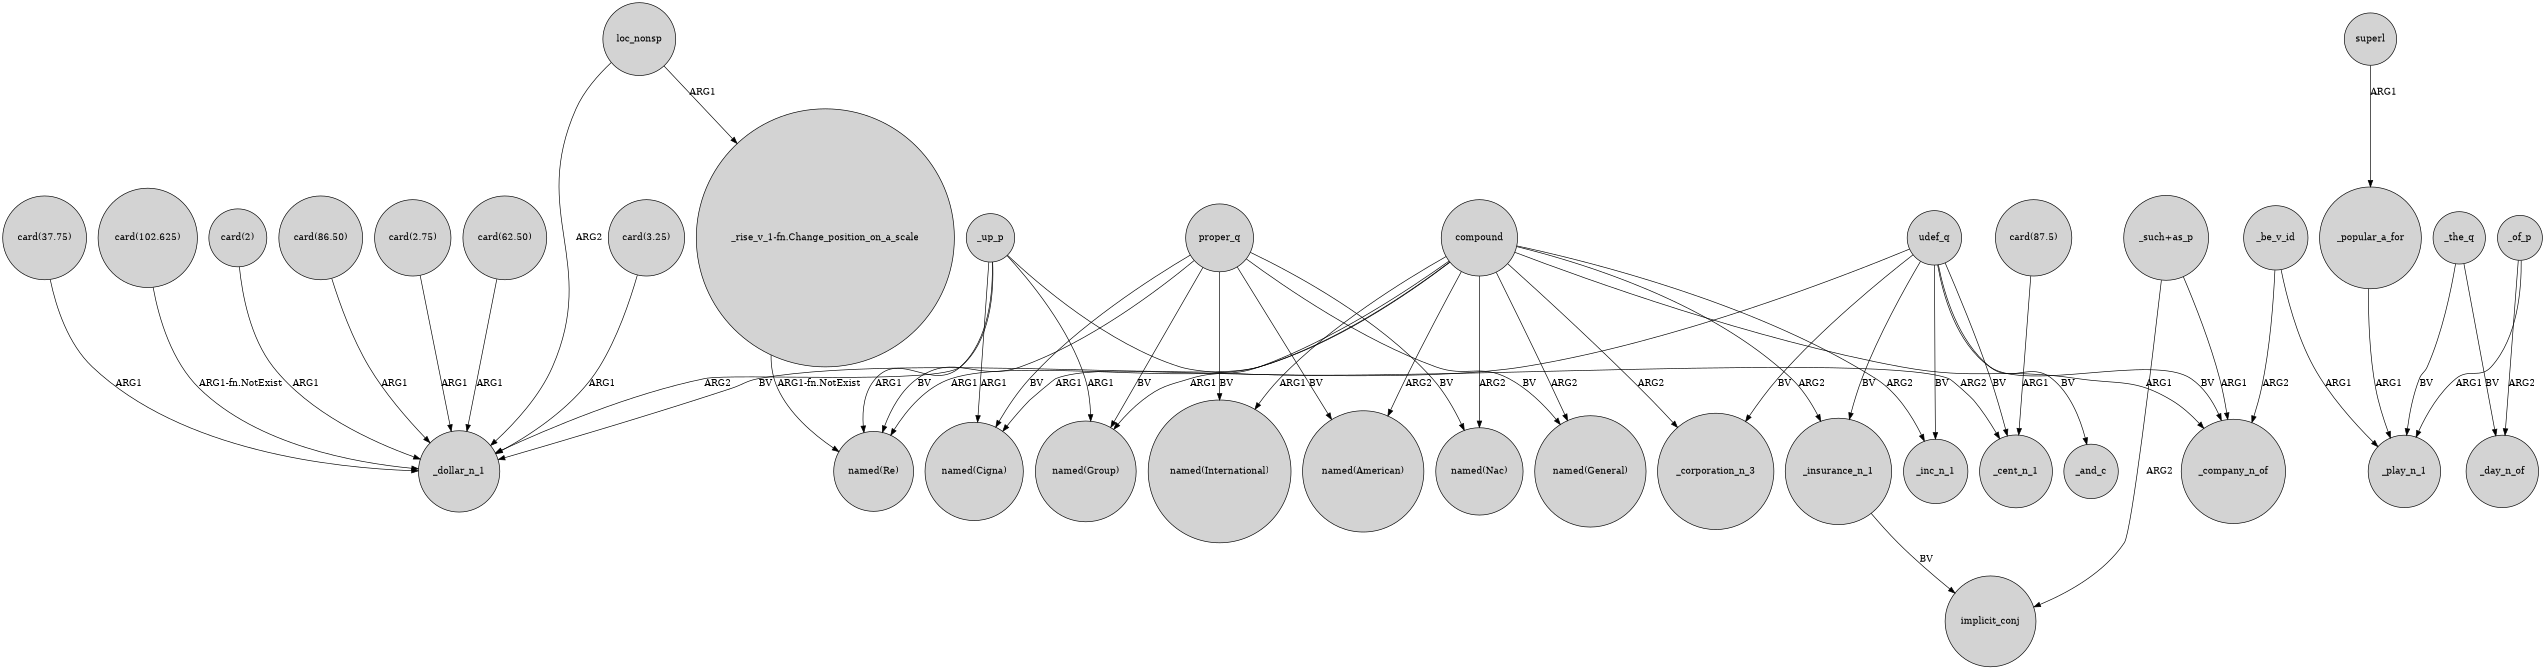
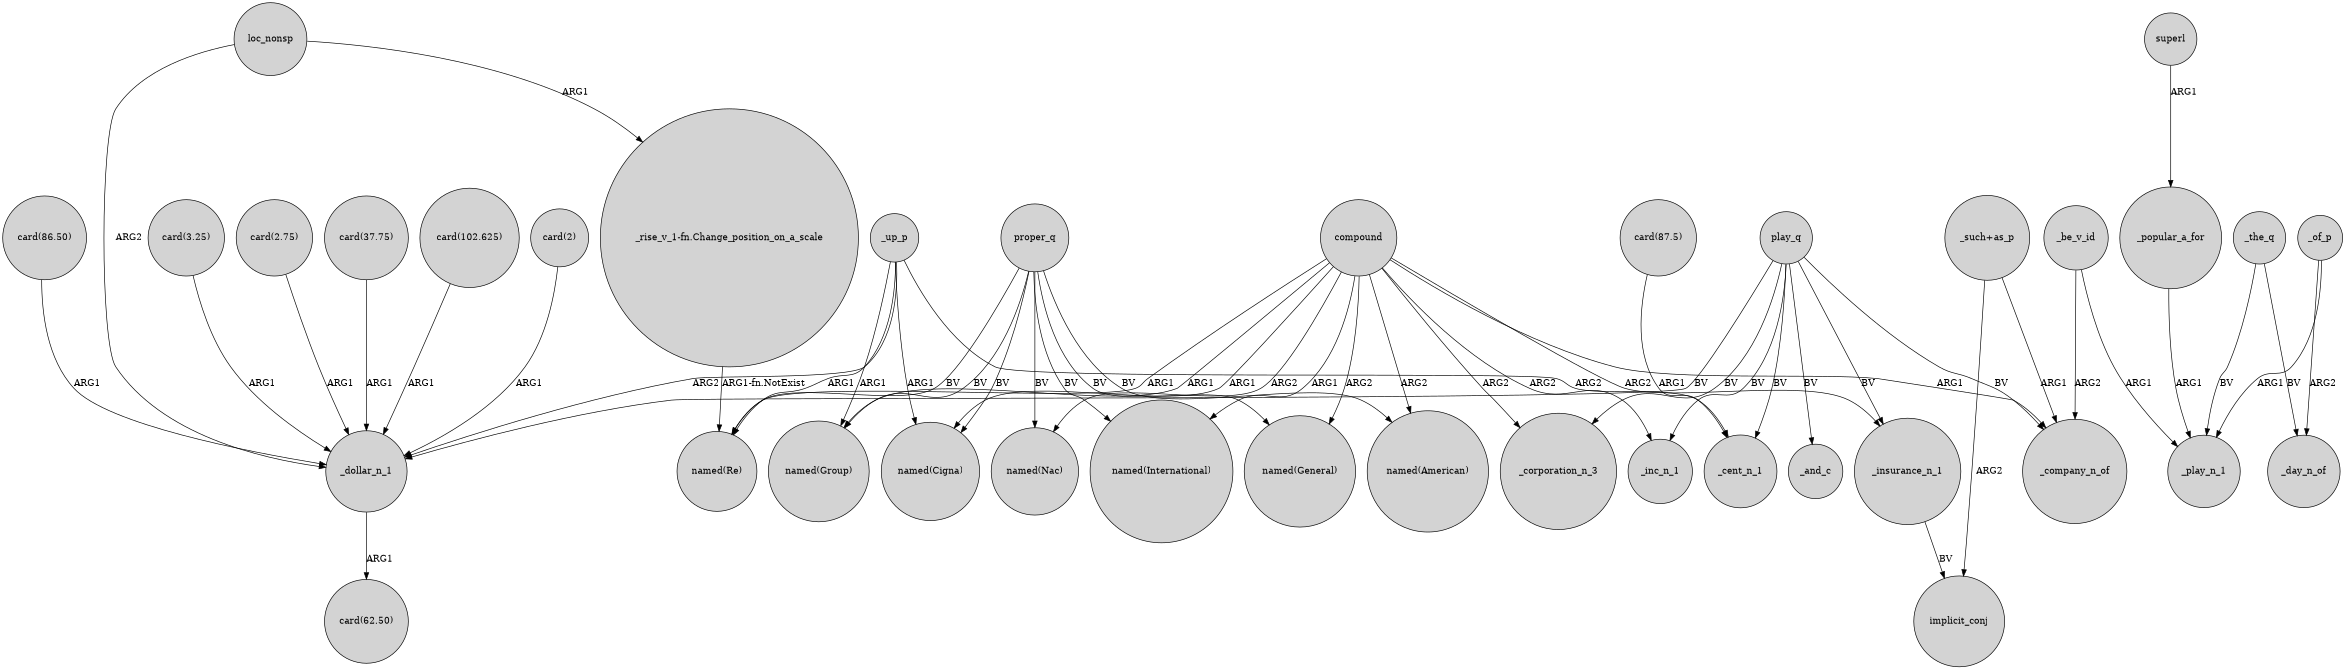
  digraph {
    node [shape=circle style=filled]
    compound
    "named(International)"
    "named(Re)"
    _insurance_n_1
    _inc_n_1
    "named(American)"
    "named(Cigna)"
    "named(General)"
    n9 [label=_corporation_n_3]
    _company_n_of
    "named(Group)"
    "named(Nac)"
    implicit_conj
    _popular_a_for
    _play_n_1
    _be_v_id
    superl
    "_rise_v_1-fn.Change_position_on_a_scale"
    _up_p
    _dollar_n_1
    _cent_n_1
-   udef_q
+   udef_q [label=play_q]
    _and_c
    proper_q
    "card(102.625)"
    _the_q
    _day_n_of
    "card(2)"
    "card(86.50)"
    loc_nonsp
    "card(62.50)"
    "card(2.75)"
    "_such+as_p"
    "card(3.25)"
    "card(87.5)"
    _of_p
    "card(37.75)"
    compound -> "named(International)" [label=ARG1]
    compound -> "named(Re)" [label=ARG1]
    compound -> _insurance_n_1 [label=ARG2]
    compound -> _inc_n_1 [label=ARG2]
    compound -> "named(American)" [label=ARG2]
    compound -> "named(Cigna)" [label=ARG1]
    compound -> "named(General)" [label=ARG2]
    compound -> n9 [label=ARG2]
    compound -> _company_n_of [label=ARG1]
    compound -> "named(Group)" [label=ARG1]
    compound -> "named(Nac)" [label=ARG2]
    _insurance_n_1 -> implicit_conj [label=BV]
    _popular_a_for -> _play_n_1 [label=ARG1]
    _be_v_id -> _company_n_of [label=ARG2]
    _be_v_id -> _play_n_1 [label=ARG1]
    superl -> _popular_a_for [label=ARG1]
    "_rise_v_1-fn.Change_position_on_a_scale" -> "named(Re)" [label="ARG1-fn.NotExist"]
    _up_p -> "named(Re)" [label=ARG1]
    _up_p -> "named(Cigna)" [label=ARG1]
    _up_p -> "named(Group)" [label=ARG1]
    _up_p -> _dollar_n_1 [label=ARG2]
    _up_p -> _cent_n_1 [label=ARG2]
    udef_q -> _insurance_n_1 [label=BV]
    udef_q -> _inc_n_1 [label=BV]
    udef_q -> n9 [label=BV]
    udef_q -> _company_n_of [label=BV]
    udef_q -> _dollar_n_1 [label=BV]
    udef_q -> _cent_n_1 [label=BV]
    udef_q -> _and_c [label=BV]
    proper_q -> "named(International)" [label=BV]
    proper_q -> "named(Re)" [label=BV]
    proper_q -> "named(American)" [label=BV]
    proper_q -> "named(Cigna)" [label=BV]
    proper_q -> "named(General)" [label=BV]
    proper_q -> "named(Group)" [label=BV]
    proper_q -> "named(Nac)" [label=BV]
-   "card(102.625)" -> _dollar_n_1 [label="ARG1-fn.NotExist"]
+   "card(102.625)" -> _dollar_n_1 [label=ARG1]
    _the_q -> _play_n_1 [label=BV]
    _the_q -> _day_n_of [label=BV]
    "card(2)" -> _dollar_n_1 [label=ARG1]
    "card(86.50)" -> _dollar_n_1 [label=ARG1]
    loc_nonsp -> "_rise_v_1-fn.Change_position_on_a_scale" [label=ARG1]
    loc_nonsp -> _dollar_n_1 [label=ARG2]
-   "card(62.50)" -> _dollar_n_1 [label=ARG1]
+   _dollar_n_1 -> "card(62.50)" [label=ARG1]
    "card(2.75)" -> _dollar_n_1 [label=ARG1]
    "_such+as_p" -> _company_n_of [label=ARG1]
    "_such+as_p" -> implicit_conj [label=ARG2]
    "card(3.25)" -> _dollar_n_1 [label=ARG1]
    "card(87.5)" -> _cent_n_1 [label=ARG1]
    _of_p -> _play_n_1 [label=ARG1]
    _of_p -> _day_n_of [label=ARG2]
    "card(37.75)" -> _dollar_n_1 [label=ARG1]
  }
